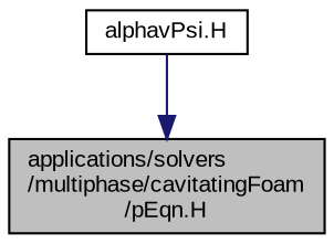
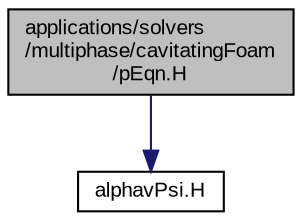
  digraph {
    fontname="Liberation Sans"
    node [color=black fontname="Liberation Sans" fontsize=10 shape=record]
    n1 [fillcolor=grey75 fontcolor=black height=0.2 label="applications/solvers\l/multiphase/cavitatingFoam\l/pEqn.H" style=filled width=0.4]
    n2 [height=0.2 label="alphavPsi.H" width=0.4]
-   n2 -> n1 [color=midnightblue fontname="Liberation Sans" fontsize=10 labelfontname=Helvetica labelfontsize=10 style=solid]
+   n1 -> n2 [color=midnightblue fontname="Liberation Sans" fontsize=10 labelfontname=Helvetica labelfontsize=10 style=solid]
  }
